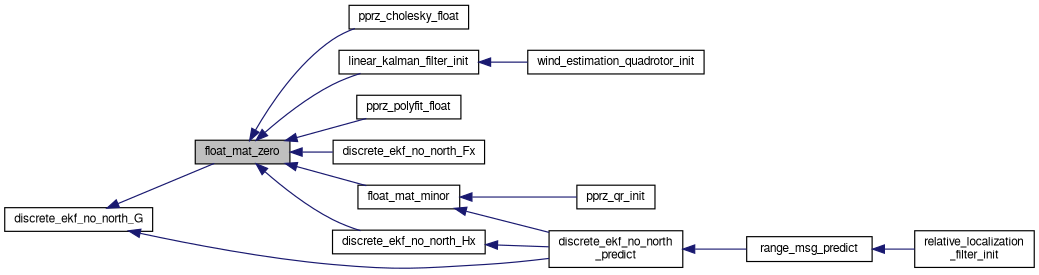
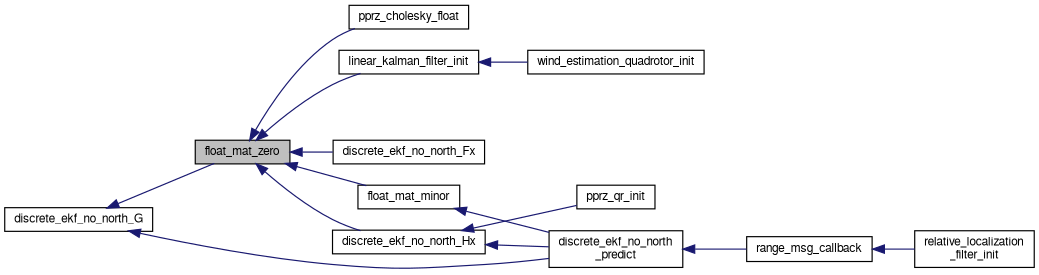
  digraph {
    rankdir=LR
    node [color=black fillcolor=white fontname=FreeSans fontsize=10 shape=record style=filled]
    edge [color=midnightblue dir=back fontname=FreeSans fontsize=10 labelfontname=FreeSans labelfontsize=10 style=solid]
    n1 [fillcolor=grey75 fontcolor=black height=0.2 label=float_mat_zero width=0.4]
    n2 [height=0.2 label=discrete_ekf_no_north_Fx width=0.4]
    n3 [height=0.2 label=discrete_ekf_no_north_Hx width=0.4]
    n4 [height=0.2 label=float_mat_minor width=0.4]
    n5 [height=0.2 label=linear_kalman_filter_init width=0.4]
    n6 [height=0.2 label=pprz_cholesky_float width=0.4]
-   n7 [height=0.2 label=pprz_polyfit_float width=0.4]
    n8 [height=0.2 label=discrete_ekf_no_north_G width=0.4]
    n9 [height=0.2 label="discrete_ekf_no_north\l_predict" width=0.4]
    n10 [height=0.2 label=pprz_qr_init width=0.4]
    n11 [height=0.2 label=wind_estimation_quadrotor_init width=0.4]
-   n12 [height=0.2 label=range_msg_predict width=0.4]
+   n12 [height=0.2 label=range_msg_callback width=0.4]
    n13 [height=0.2 label="relative_localization\l_filter_init" width=0.4]
    n1 -> n2
    n1 -> n3
    n1 -> n4
    n1 -> n5
    n1 -> n6
-   n1 -> n7
    n3 -> n9
    n4 -> n9
-   n4 -> n10
+   n3 -> n10
    n5 -> n11
    n8 -> n1
    n8 -> n9
    n9 -> n12
    n12 -> n13
  }
